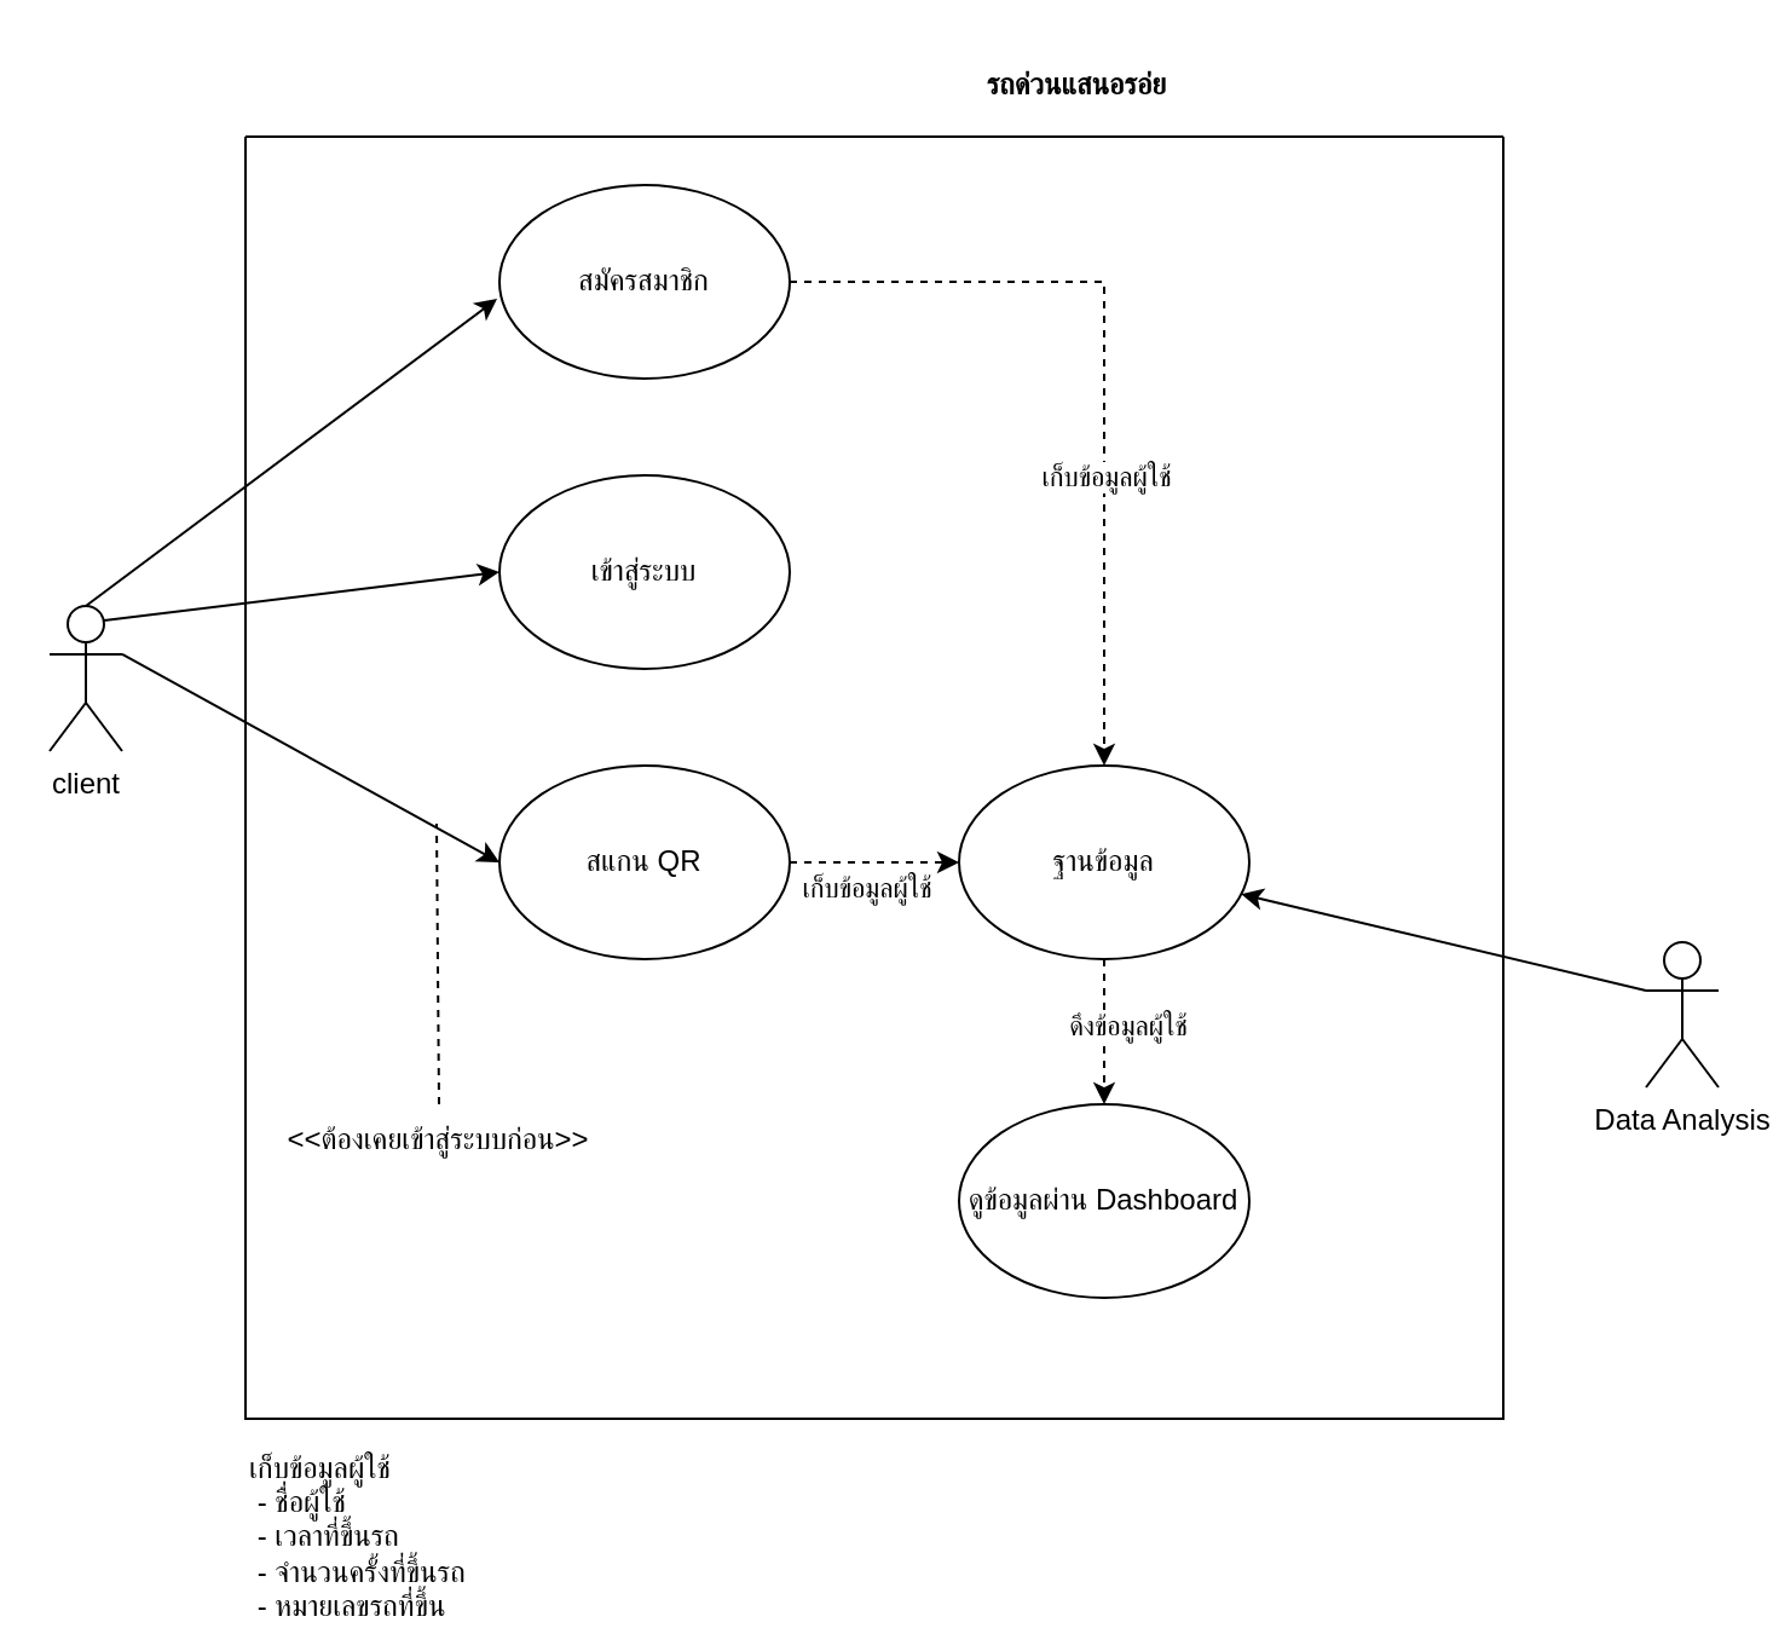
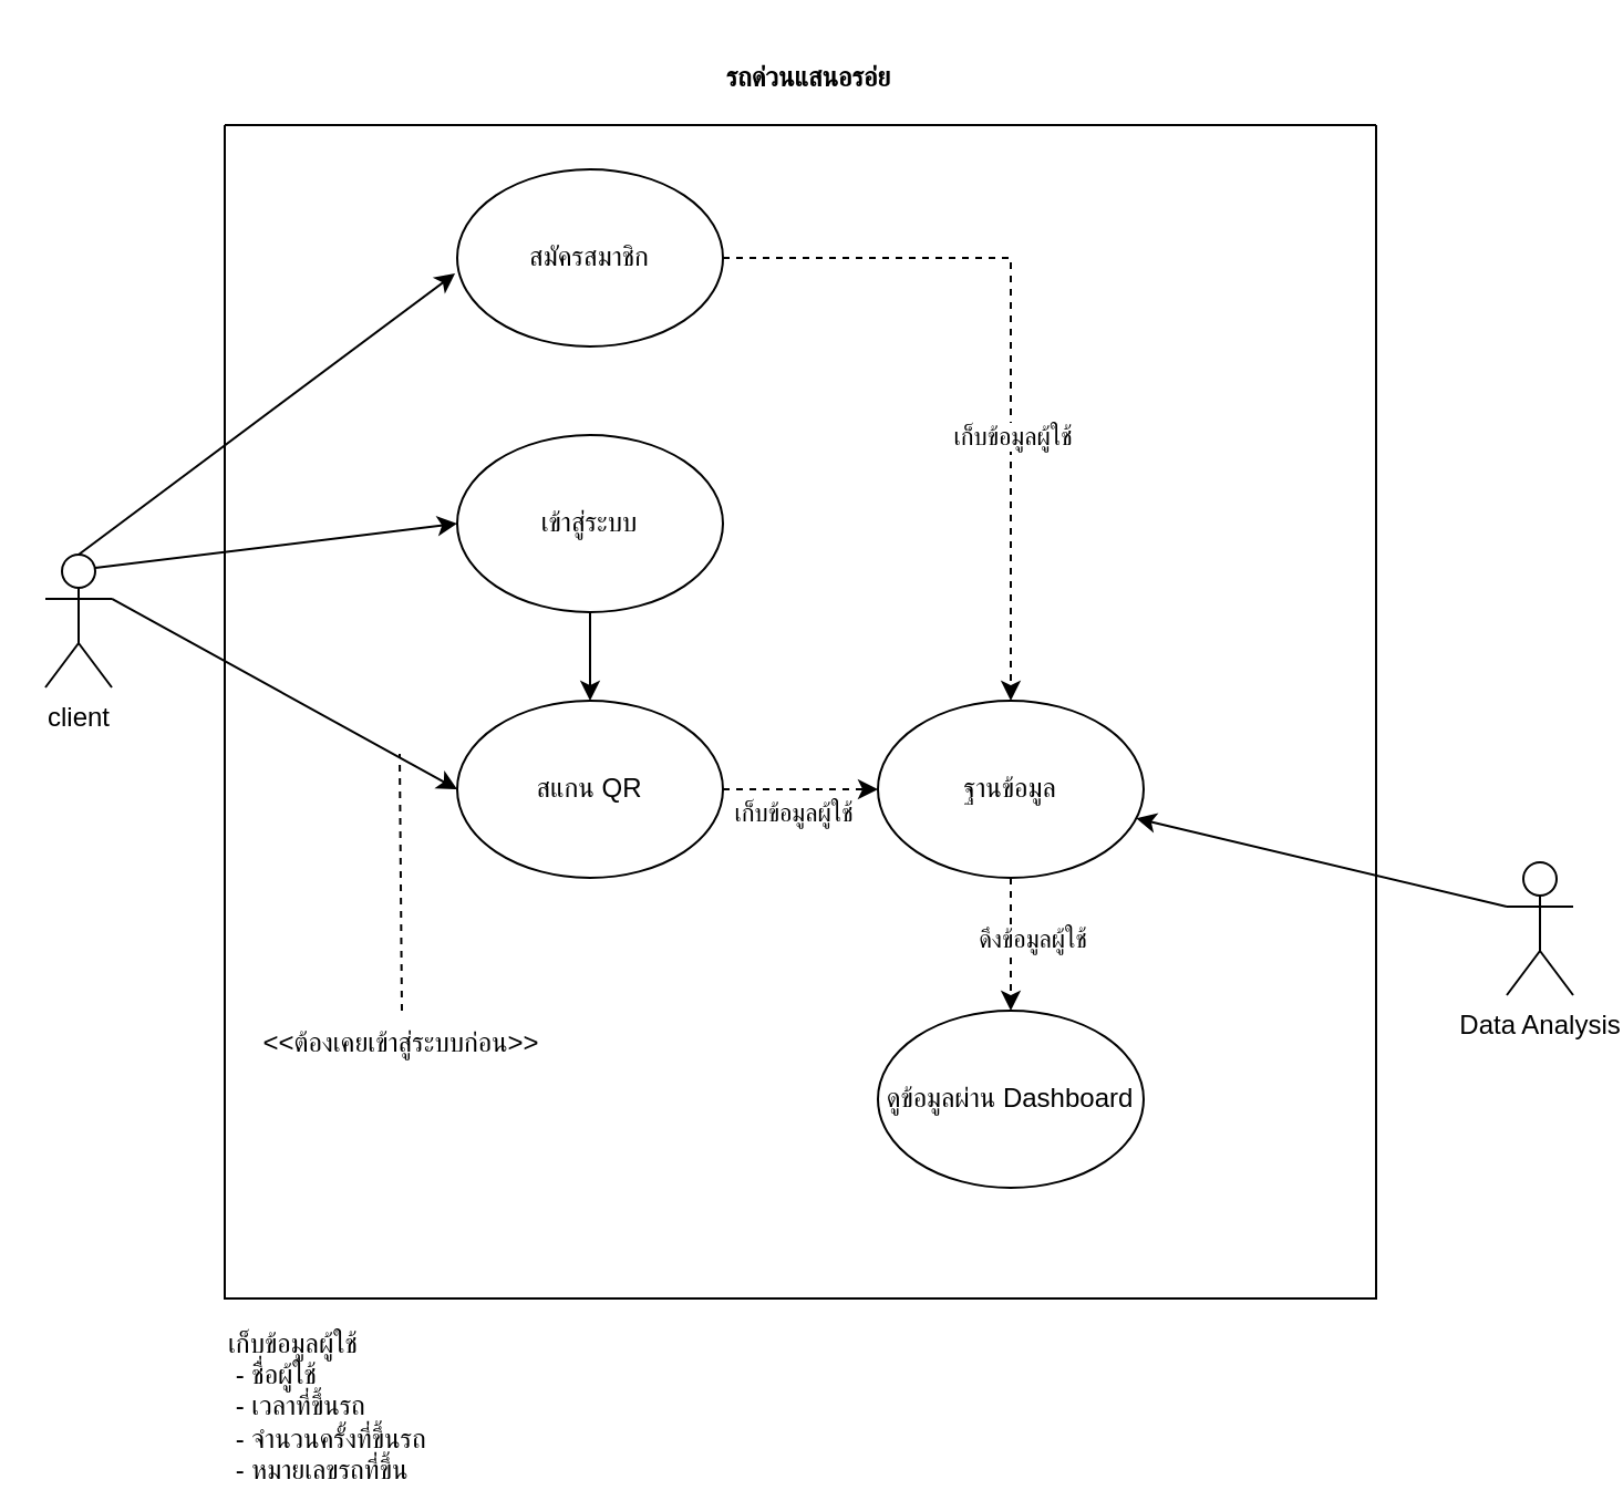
  <mxCell id="0" />
  <mxCell id="1" parent="0" />
  <mxCell id="2" value="" style="swimlane;startSize=0;" vertex="1" parent="1"><mxGeometry x="101" y="56" width="520" height="530" as="geometry" /></mxCell>
  <mxCell id="3" style="edgeStyle=none;rounded=0;orthogonalLoop=1;jettySize=auto;html=1;exitX=1;exitY=0.5;exitDx=0;exitDy=0;entryX=0;entryY=0.5;entryDx=0;entryDy=0;dashed=1;" edge="1" parent="2" source="5" target="6"><mxGeometry relative="1" as="geometry" /></mxCell>
  <mxCell id="4" value="เก็บข้อมูลผู้ใช้" style="edgeLabel;html=1;align=center;verticalAlign=middle;resizable=0;points=[];" vertex="1" connectable="0" parent="3"><mxGeometry x="-0.4" y="-1" relative="1" as="geometry"><mxPoint x="10" y="9" as="offset" /></mxGeometry></mxCell>
  <mxCell id="5" value="สแกน QR" style="ellipse;whiteSpace=wrap;html=1;" vertex="1" parent="2"><mxGeometry x="105" y="260" width="120" height="80" as="geometry" /></mxCell>
  <mxCell id="6" value="ฐานข้อมูล" style="ellipse;whiteSpace=wrap;html=1;" vertex="1" parent="2"><mxGeometry x="295" y="260" width="120" height="80" as="geometry" /></mxCell>
  <mxCell id="7" value="ดูข้อมูลผ่าน Dashboard" style="ellipse;whiteSpace=wrap;html=1;" vertex="1" parent="2"><mxGeometry x="295" y="400" width="120" height="80" as="geometry" /></mxCell>
  <mxCell id="8" style="edgeStyle=none;rounded=0;orthogonalLoop=1;jettySize=auto;html=1;exitX=0.5;exitY=1;exitDx=0;exitDy=0;entryX=0.5;entryY=0;entryDx=0;entryDy=0;dashed=1;" edge="1" parent="2" source="6" target="7"><mxGeometry relative="1" as="geometry"><mxPoint x="345" y="370" as="sourcePoint" /><mxPoint x="445" y="370" as="targetPoint" /></mxGeometry></mxCell>
  <mxCell id="9" value="ดึงข้อมูลผู้ใช้" style="edgeLabel;html=1;align=center;verticalAlign=middle;resizable=0;points=[];" vertex="1" connectable="0" parent="8"><mxGeometry x="-0.4" y="-1" relative="1" as="geometry"><mxPoint x="10" y="9" as="offset" /></mxGeometry></mxCell>
  <mxCell id="10" value="&amp;lt;&amp;lt;ต้องเคยเข้าสู่ระบบก่อน&amp;gt;&amp;gt;" style="text;html=1;strokeColor=none;fillColor=none;align=center;verticalAlign=middle;whiteSpace=wrap;rounded=0;" vertex="1" parent="2"><mxGeometry y="400" width="160" height="30" as="geometry" /></mxCell>
  <mxCell id="11" style="edgeStyle=orthogonalEdgeStyle;rounded=0;orthogonalLoop=1;jettySize=auto;html=1;exitX=1;exitY=0.5;exitDx=0;exitDy=0;entryX=0.5;entryY=0;entryDx=0;entryDy=0;endArrow=classic;endFill=1;dashed=1;" edge="1" parent="2" source="12" target="6"><mxGeometry relative="1" as="geometry" /></mxCell>
  <mxCell id="12" value="สมัครสมาชิก" style="ellipse;whiteSpace=wrap;html=1;" vertex="1" parent="2"><mxGeometry x="105" y="20" width="120" height="80" as="geometry" /></mxCell>
+ <mxCell id="13" style="edgeStyle=none;rounded=0;orthogonalLoop=1;jettySize=auto;html=1;exitX=0.5;exitY=1;exitDx=0;exitDy=0;entryX=0.5;entryY=0;entryDx=0;entryDy=0;endArrow=classic;endFill=1;" edge="1" parent="2" source="14" target="5"><mxGeometry relative="1" as="geometry" /></mxCell>
  <mxCell id="14" value="เข้าสู่ระบบ" style="ellipse;whiteSpace=wrap;html=1;" vertex="1" parent="2"><mxGeometry x="105" y="140" width="120" height="80" as="geometry" /></mxCell>
  <mxCell id="15" value="เก็บข้อมูลผู้ใช้" style="edgeLabel;html=1;align=center;verticalAlign=middle;resizable=0;points=[];" vertex="1" connectable="0" parent="2"><mxGeometry x="355.002" y="140" as="geometry" /></mxCell>
  <mxCell id="16" style="rounded=0;orthogonalLoop=1;jettySize=auto;html=1;exitX=1;exitY=0.333;exitDx=0;exitDy=0;exitPerimeter=0;entryX=0;entryY=0.5;entryDx=0;entryDy=0;" edge="1" parent="1" source="19" target="5"><mxGeometry relative="1" as="geometry" /></mxCell>
  <mxCell id="17" style="edgeStyle=none;rounded=0;orthogonalLoop=1;jettySize=auto;html=1;exitX=0.75;exitY=0.1;exitDx=0;exitDy=0;exitPerimeter=0;entryX=0;entryY=0.5;entryDx=0;entryDy=0;endArrow=classic;endFill=1;" edge="1" parent="1" source="19" target="14"><mxGeometry relative="1" as="geometry" /></mxCell>
  <mxCell id="18" style="edgeStyle=none;rounded=0;orthogonalLoop=1;jettySize=auto;html=1;exitX=0.5;exitY=0;exitDx=0;exitDy=0;exitPerimeter=0;entryX=-0.008;entryY=0.588;entryDx=0;entryDy=0;entryPerimeter=0;endArrow=classic;endFill=1;" edge="1" parent="1" source="19" target="12"><mxGeometry relative="1" as="geometry" /></mxCell>
  <mxCell id="19" value="client" style="shape=umlActor;verticalLabelPosition=bottom;verticalAlign=top;html=1;outlineConnect=0;" vertex="1" parent="1"><mxGeometry x="20" y="250" width="30" height="60" as="geometry" /></mxCell>
  <mxCell id="20" style="edgeStyle=none;rounded=0;orthogonalLoop=1;jettySize=auto;html=1;exitX=0;exitY=0.333;exitDx=0;exitDy=0;exitPerimeter=0;" edge="1" parent="1" source="21" target="6"><mxGeometry relative="1" as="geometry" /></mxCell>
  <mxCell id="21" value="Data Analysis" style="shape=umlActor;verticalLabelPosition=bottom;verticalAlign=top;html=1;outlineConnect=0;" vertex="1" parent="1"><mxGeometry x="680" y="389" width="30" height="60" as="geometry" /></mxCell>
  <mxCell id="22" value="เก็บข้อมูลผู้ใช้&lt;br&gt;&lt;span style=&quot;white-space: pre&quot;&gt; &lt;/span&gt;- ชื่อผู้ใช้&lt;br&gt;&lt;span style=&quot;white-space: pre&quot;&gt; &lt;/span&gt;- เวลาที่ขึ้นรถ&lt;br&gt;&lt;span style=&quot;white-space: pre&quot;&gt; &lt;/span&gt;- จำนวนครั้งที่ขึ้นรถ&lt;br&gt;&lt;span style=&quot;white-space: pre&quot;&gt; &lt;/span&gt;- หมายเลขรถที่ขึ้น" style="text;html=1;strokeColor=none;fillColor=none;align=left;verticalAlign=middle;whiteSpace=wrap;rounded=0;" vertex="1" parent="1"><mxGeometry x="101" y="620" width="150" height="30" as="geometry" /></mxCell>
  <mxCell id="23" style="edgeStyle=none;rounded=0;orthogonalLoop=1;jettySize=auto;html=1;exitX=0.5;exitY=0;exitDx=0;exitDy=0;dashed=1;endArrow=none;endFill=0;" edge="1" parent="1" source="10"><mxGeometry relative="1" as="geometry"><mxPoint x="180" y="340" as="targetPoint" /><mxPoint x="180" y="370" as="sourcePoint" /></mxGeometry></mxCell>
- <mxCell id="24" value="&lt;b&gt;รถด่วนแสนอรอ่ย&lt;/b&gt;" style="text;html=1;strokeColor=none;fillColor=none;align=center;verticalAlign=middle;whiteSpace=wrap;rounded=0;" vertex="1" parent="1"><mxGeometry x="385" y="20" width="120" height="30" as="geometry" /></mxCell>
+ <mxCell id="24" value="&lt;b&gt;รถด่วนแสนอรอ่ย&lt;/b&gt;" style="text;html=1;strokeColor=none;fillColor=none;align=center;verticalAlign=middle;whiteSpace=wrap;rounded=0;" vertex="1" parent="1"><mxGeometry x="305" y="20" width="120" height="30" as="geometry" /></mxCell>
